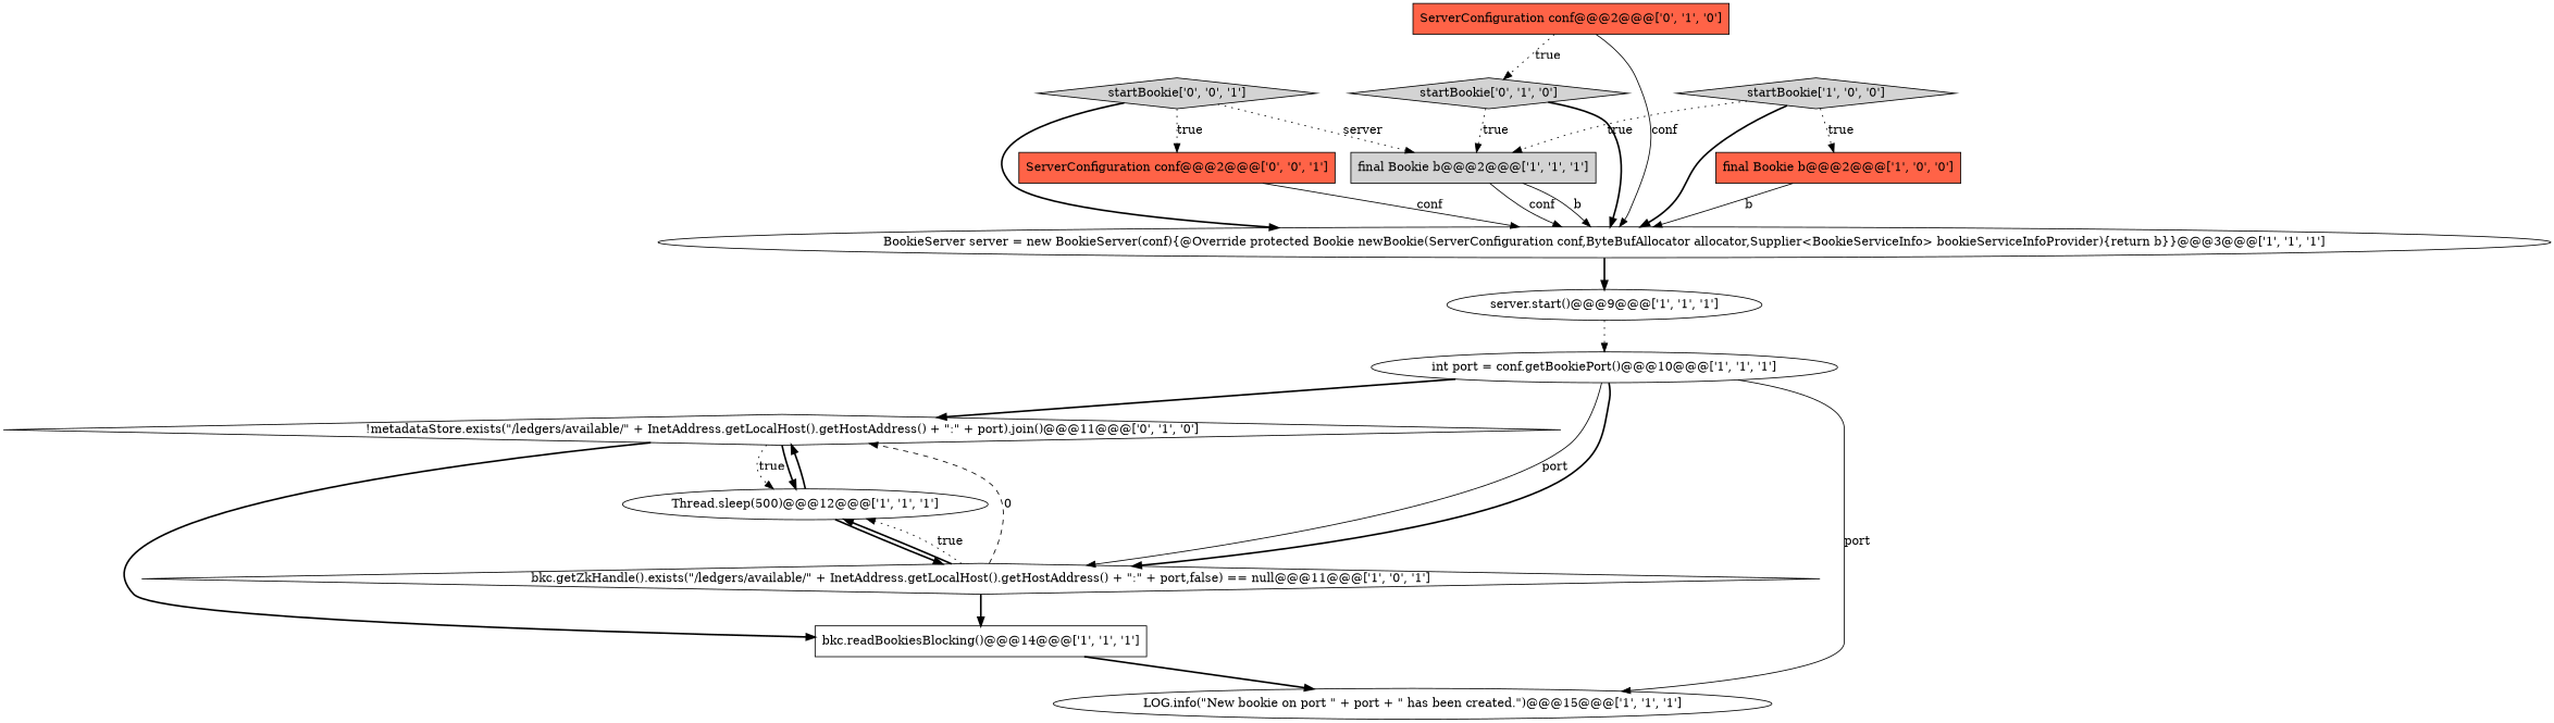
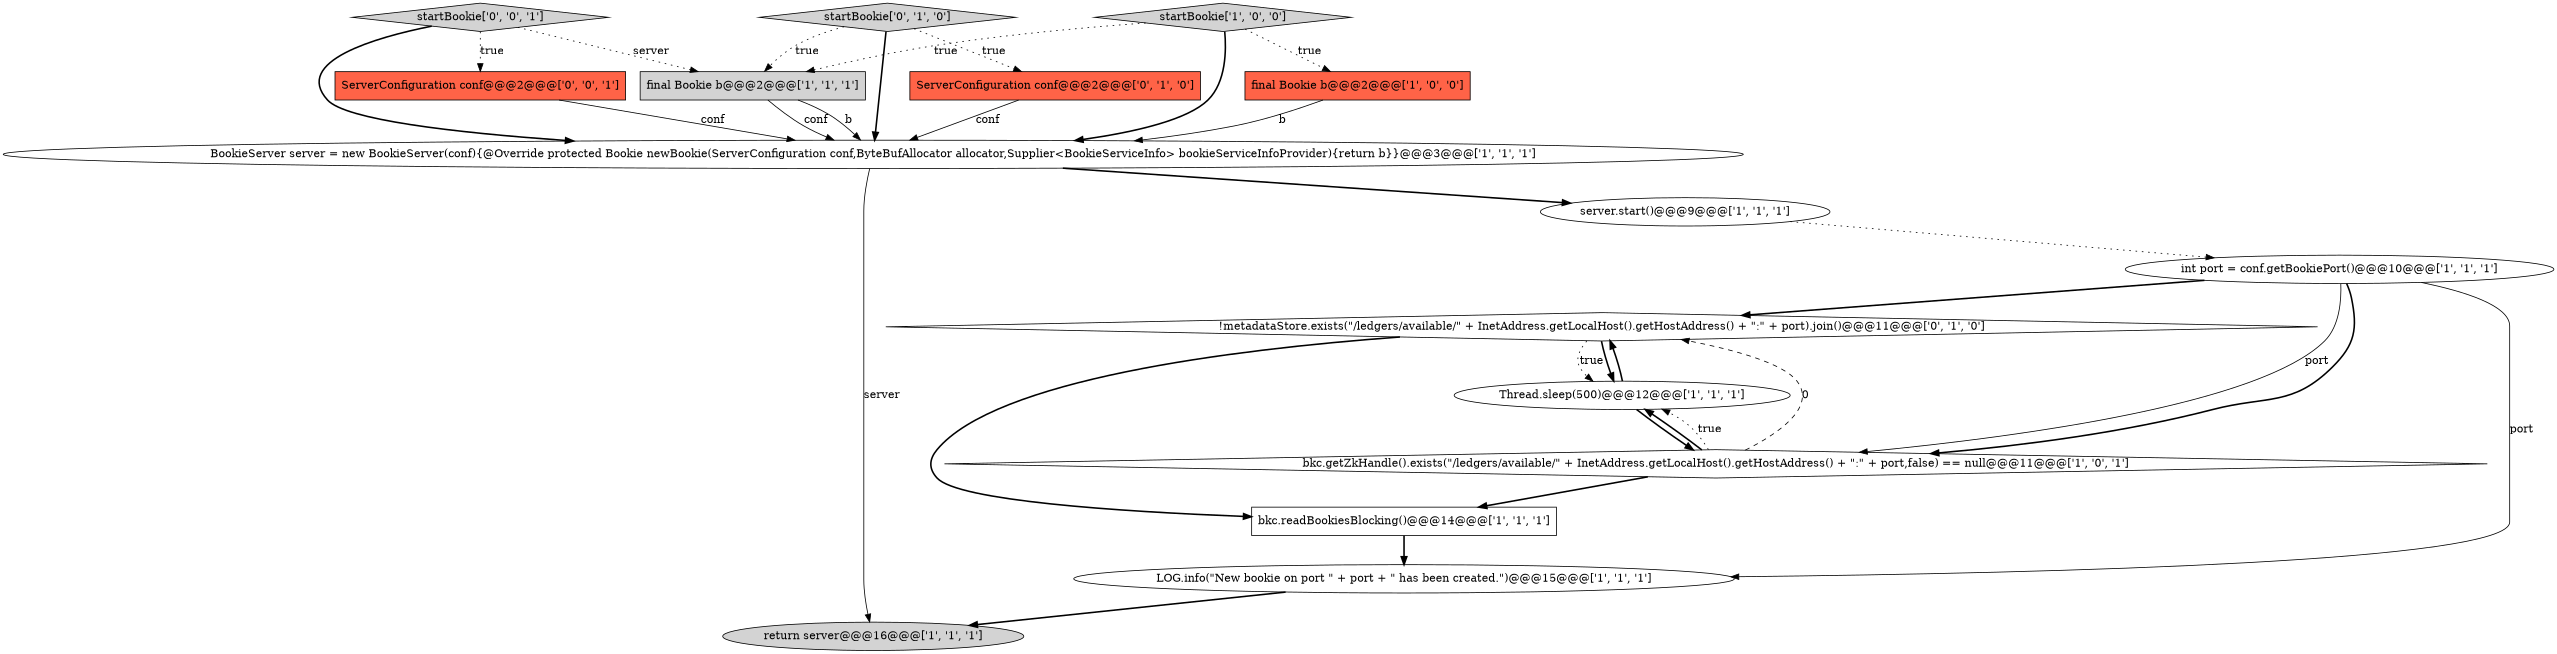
  digraph {
    node [fillcolor=white shape=ellipse style=filled]
    edge [style=bold]
    n1 [fillcolor=lightgray label="startBookie['0', '0', '1']" shape=diamond]
    n2 [fillcolor=tomato label="ServerConfiguration conf@@@2@@@['0', '0', '1']" shape=box]
    n3 [label="BookieServer server = new BookieServer(conf){@Override protected Bookie newBookie(ServerConfiguration conf,ByteBufAllocator allocator,Supplier<BookieServiceInfo> bookieServiceInfoProvider){return b}}@@@3@@@['1', '1', '1']"]
    n4 [fillcolor=lightgray label="final Bookie b@@@2@@@['1', '1', '1']" shape=box]
+   n5 [fillcolor=lightgray label="return server@@@16@@@['1', '1', '1']"]
    n6 [label="server.start()@@@9@@@['1', '1', '1']"]
    n7 [label="bkc.readBookiesBlocking()@@@14@@@['1', '1', '1']" shape=box]
    n8 [label="LOG.info(\"New bookie on port \" + port + \" has been created.\")@@@15@@@['1', '1', '1']"]
    n9 [fillcolor=lightgray label="startBookie['0', '1', '0']" shape=diamond]
    n10 [fillcolor=tomato label="ServerConfiguration conf@@@2@@@['0', '1', '0']" shape=box]
    n11 [label="!metadataStore.exists(\"/ledgers/available/\" + InetAddress.getLocalHost().getHostAddress() + \":\" + port).join()@@@11@@@['0', '1', '0']" shape=diamond]
    n12 [label="Thread.sleep(500)@@@12@@@['1', '1', '1']"]
    n13 [label="bkc.getZkHandle().exists(\"/ledgers/available/\" + InetAddress.getLocalHost().getHostAddress() + \":\" + port,false) == null@@@11@@@['1', '0', '1']" shape=diamond]
    n14 [label="int port = conf.getBookiePort()@@@10@@@['1', '1', '1']"]
    n15 [fillcolor=lightgray label="startBookie['1', '0', '0']" shape=diamond]
    n16 [fillcolor=tomato label="final Bookie b@@@2@@@['1', '0', '0']" shape=box]
    n1 -> n2 [label=true style=dotted]
    n1 -> n3
    n1 -> n4 [label=server style=dotted]
    n2 -> n3 [label=conf style=solid]
+   n3 -> n5 [label=server style=solid]
    n3 -> n6
    n4 -> n3 [label=conf style=solid]
    n4 -> n3 [label=b style=solid]
    n6 -> n14 [style=dotted]
    n7 -> n8
+   n8 -> n5
    n9 -> n3
    n9 -> n4 [label=true style=dotted]
-   n10 -> n9 [label=true style=dotted]
+   n9 -> n10 [label=true style=dotted]
    n10 -> n3 [label=conf style=solid]
    n11 -> n7
    n11 -> n12 [label=true style=dotted]
    n11 -> n12
    n12 -> n11
    n12 -> n13
    n13 -> n7
    n13 -> n11 [label=0 style=dashed]
    n13 -> n12
    n13 -> n12 [label=true style=dotted]
    n14 -> n8 [label=port style=solid]
    n14 -> n11
    n14 -> n13 [label=port style=solid]
    n14 -> n13
    n15 -> n3
    n15 -> n4 [label=true style=dotted]
    n15 -> n16 [label=true style=dotted]
    n16 -> n3 [label=b style=solid]
  }
